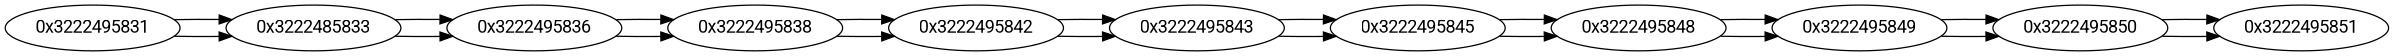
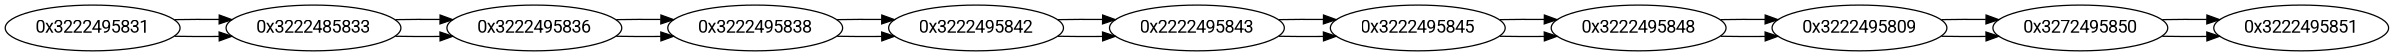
  digraph {
    fontname=Roboto
    rankdir=LR
    node [fontname=Roboto]
    edge [fontname=Roboto]
    n1 [label="0x3222495831"]
    n2 [label="0x3222485833"]
    n3 [label="0x3222495836"]
    n4 [label="0x3222495838"]
    n5 [label="0x3222495842"]
-   n6 [label="0x3222495843"]
+   n6 [label="0x2222495843"]
    n7 [label="0x3222495845"]
    n8 [label="0x3222495848"]
-   n9 [label="0x3222495849"]
-   n10 [label="0x3222495850"]
+   n9 [label="0x3222495809"]
+   n10 [label="0x3272495850"]
    n11 [label="0x3222495851"]
    n1 -> n2
    n1 -> n2
    n2 -> n3
    n2 -> n3
    n3 -> n4
    n3 -> n4
    n4 -> n5
    n4 -> n5
    n5 -> n6
    n5 -> n6
    n6 -> n7
    n6 -> n7
    n7 -> n8
    n7 -> n8
    n8 -> n9
    n8 -> n9
    n9 -> n10
    n9 -> n10
    n10 -> n11
    n10 -> n11
  }
